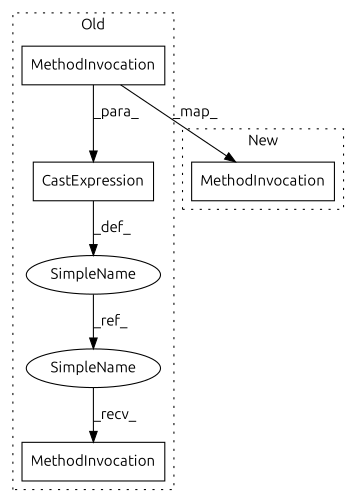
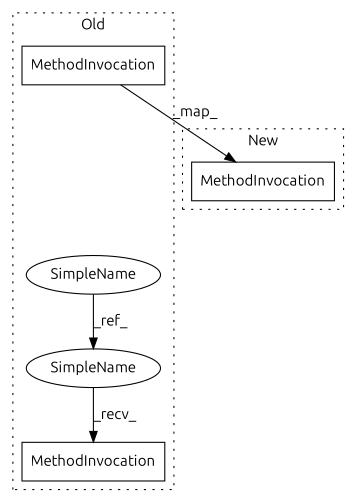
  digraph {
    fontname=Ubuntu
    node [a=32 l=16 shape=box fontname=Ubuntu]
    edge [fontname=Ubuntu]
-   n1 [a=11 l=17 label=CastExpression s=19924]
    n2 [label=MethodInvocation s=19952]
    n3 [l=9 label=MethodInvocation s=19996]
    n4 [a=42 l=8 label=SimpleName s=19987 shape=ellipse]
    n5 [a=42 l=8 label=SimpleName s=19913 shape=ellipse]
    n6 [label=MethodInvocation s=22551]
    subgraph cluster_1 {
      label=Old
      style=dotted
-     n1
      n2
      n3
      n4
      n5
    }
    subgraph cluster_2 {
      label=New
      style=dotted
      n6
    }
-   n1 -> n5 [label=_def_]
-   n2 -> n1 [label=_para_]
    n2 -> n6 [label=_map_]
    n4 -> n3 [label=_recv_]
    n5 -> n4 [label=_ref_]
  }
